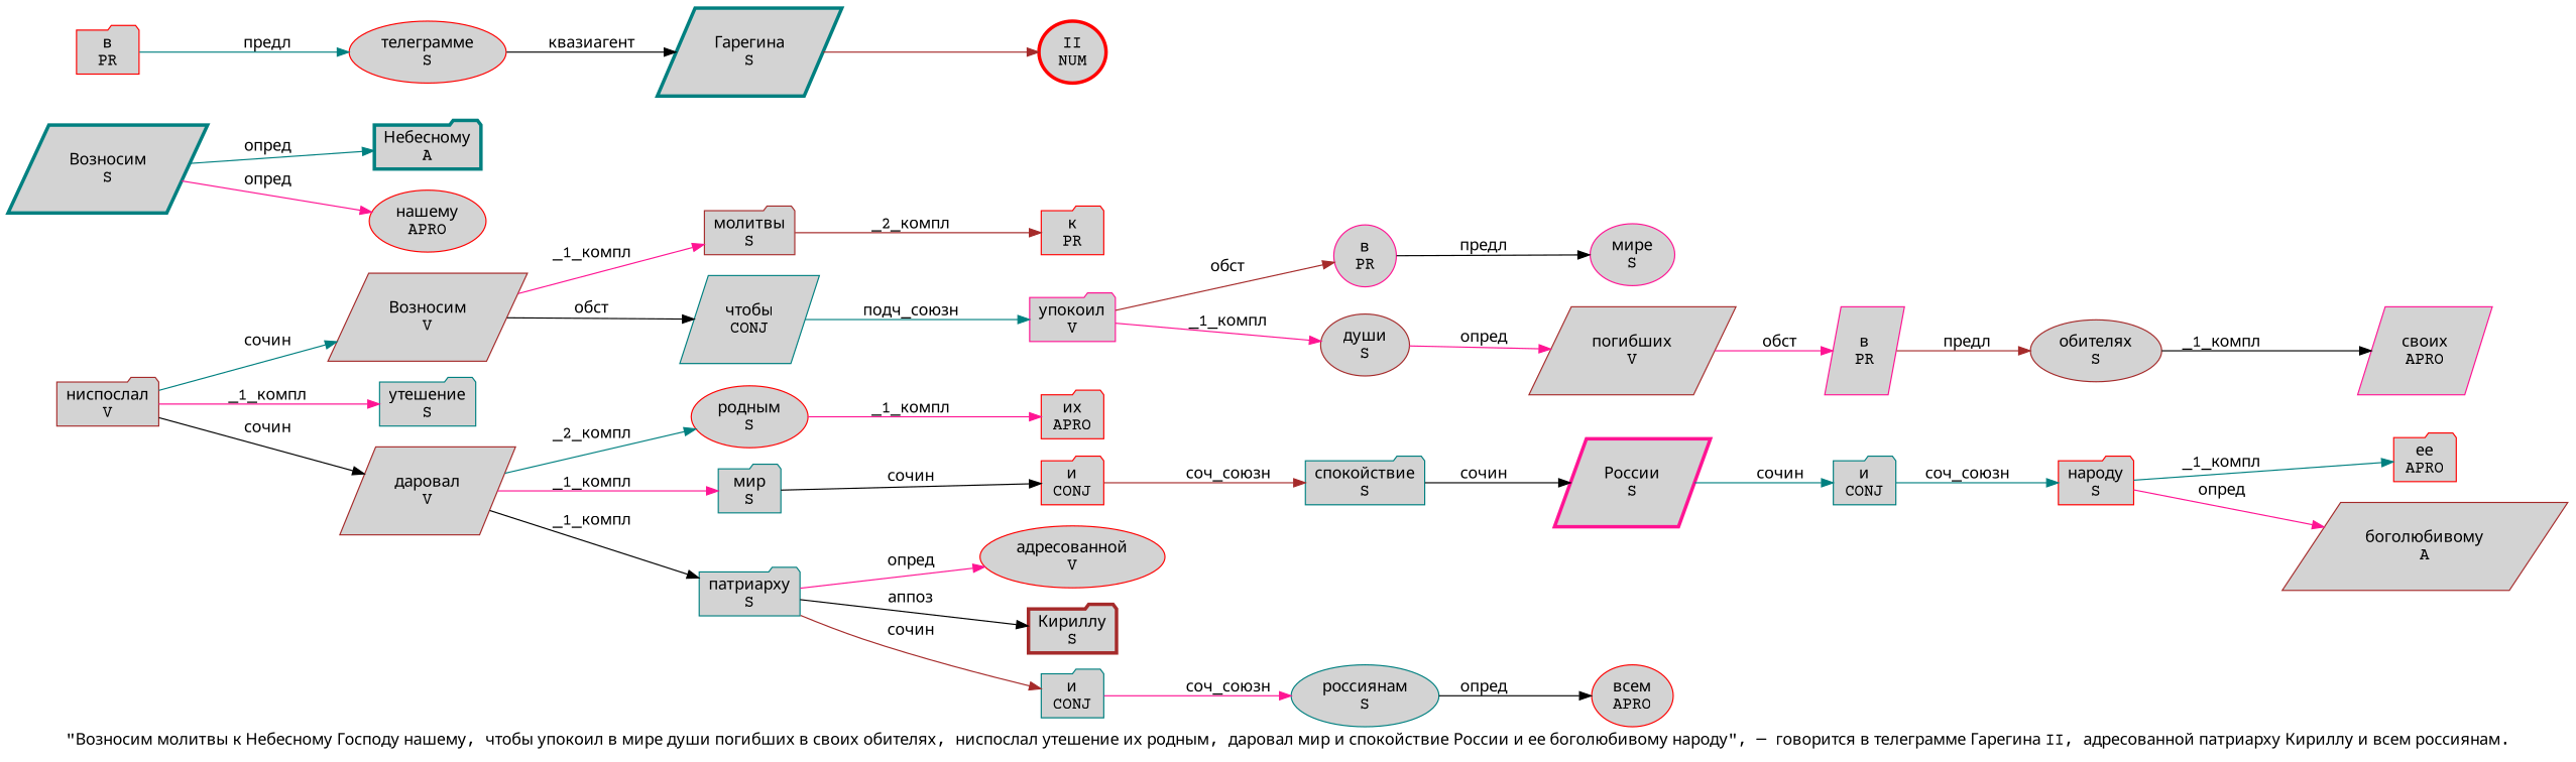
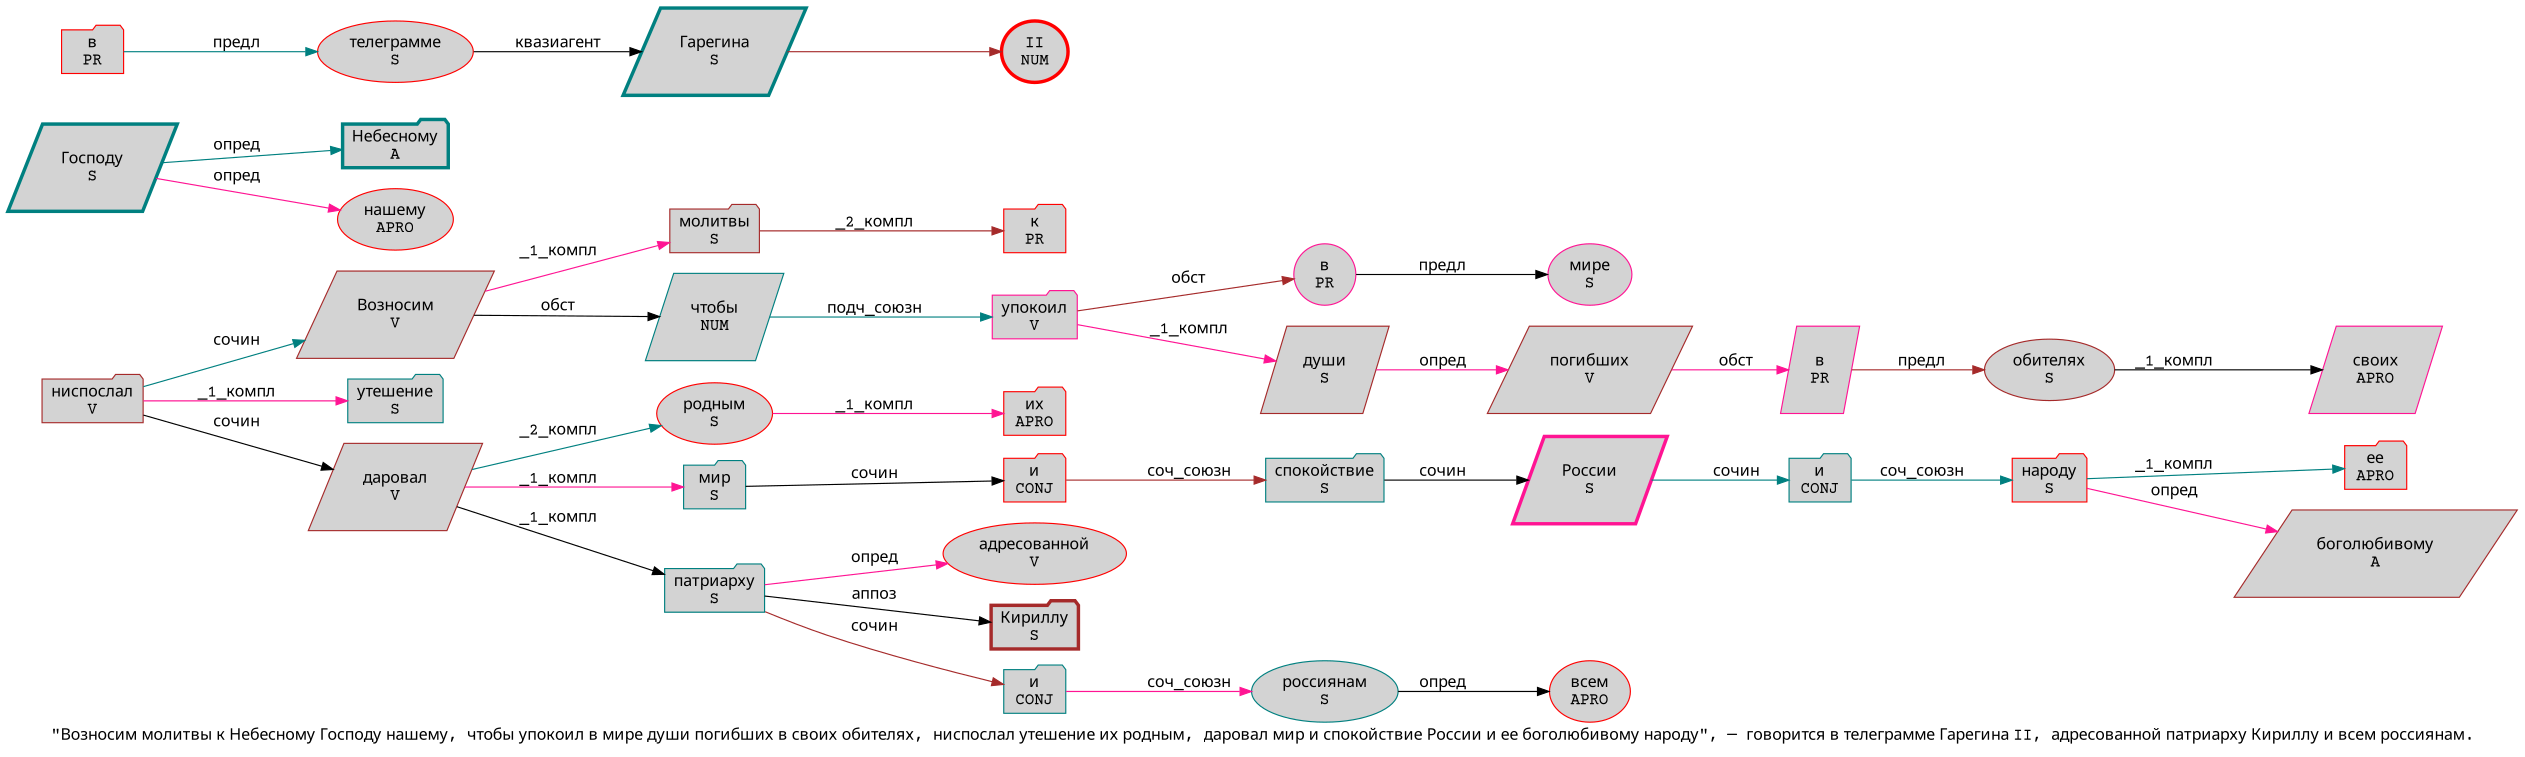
  digraph {
    fontname="Courier Prime"
    label="\"Возносим молитвы к Небесному Господу нашему, чтобы упокоил в мире души погибших в своих обителях, ниспослал утешение их родным, даровал мир и спокойствие России и ее боголюбивому народу\", — говорится в телеграмме Гарегина II, адресованной патриарху Кириллу и всем россиянам."
    rankdir=LR
    node [color=red fillcolor=lightgray fontname="Courier Prime" penwidth=1 shape=folder style=filled]
    edge [color=deeppink fontname="Courier Prime"]
    n1 [color=brown label="Возносим\nV" shape=parallelogram]
    n2 [color=brown label="молитвы\nS"]
-   n3 [color=teal label="чтобы\nCONJ" shape=parallelogram]
+   n3 [color=teal label="чтобы\nNUM" shape=parallelogram]
    n4 [label="к\nPR"]
    n5 [color=deeppink label="упокоил\nV"]
    n6 [color=brown label="ниспослал\nV"]
    n7 [color=teal label="утешение\nS"]
    n8 [color=brown label="даровал\nV" shape=parallelogram]
-   n9 [color=teal label="Возносим\nS" penwidth=3 shape=parallelogram]
+   n9 [color=teal label="Господу\nS" penwidth=3 shape=parallelogram]
    n10 [color=teal label="Небесному\nA" penwidth=3]
    n11 [label="нашему\nAPRO" shape=ellipse]
    n12 [color=deeppink label="в\nPR" shape=ellipse]
-   n13 [color=brown label="души\nS" shape=ellipse]
+   n13 [color=brown label="души\nS" shape=parallelogram]
    n14 [color=deeppink label="мире\nS" shape=ellipse]
    n15 [color=brown label="погибших\nV" shape=parallelogram]
    n16 [color=deeppink label="в\nPR" shape=parallelogram]
    n17 [color=brown label="обителях\nS" shape=ellipse]
    n18 [color=deeppink label="своих\nAPRO" shape=parallelogram]
    n19 [label="родным\nS" shape=ellipse]
    n20 [color=teal label="мир\nS"]
    n21 [color=teal label="патриарху\nS"]
    n22 [label="их\nAPRO"]
    n23 [label="и\nCONJ"]
    n24 [label="адресованной\nV" shape=ellipse]
    n25 [color=brown label="Кириллу\nS" penwidth=3]
    n26 [color=teal label="и\nCONJ"]
    n27 [color=teal label="спокойствие\nS"]
    n28 [color=deeppink label="России\nS" penwidth=3 shape=parallelogram]
    n29 [color=teal label="и\nCONJ"]
    n30 [label="народу\nS"]
    n31 [label="ее\nAPRO"]
    n32 [color=brown label="боголюбивому\nA" shape=parallelogram]
    n33 [label="в\nPR"]
    n34 [label="телеграмме\nS" shape=ellipse]
    n35 [color=teal label="Гарегина\nS" penwidth=3 shape=parallelogram]
    n36 [label="II\nNUM" penwidth=3 shape=ellipse]
    n37 [color=teal label="россиянам\nS" shape=ellipse]
    n38 [label="всем\nAPRO" shape=ellipse]
    n1 -> n2 [label="_1_компл"]
    n1 -> n3 [color=black label="обст"]
    n2 -> n4 [color=brown label="_2_компл"]
    n3 -> n5 [color=teal label="подч_союзн"]
    n5 -> n12 [color=brown label="обст"]
    n5 -> n13 [label="_1_компл"]
    n6 -> n1 [color=teal label="сочин"]
    n6 -> n7 [label="_1_компл"]
    n6 -> n8 [color=black label="сочин"]
    n8 -> n19 [color=teal label="_2_компл"]
    n8 -> n20 [label="_1_компл"]
    n8 -> n21 [color=black label="_1_компл"]
    n9 -> n10 [color=teal label="опред"]
    n9 -> n11 [label="опред"]
    n12 -> n14 [color=black label="предл"]
    n13 -> n15 [label="опред"]
    n15 -> n16 [label="обст"]
    n16 -> n17 [color=brown label="предл"]
    n17 -> n18 [color=black label="_1_компл"]
    n19 -> n22 [label="_1_компл"]
    n20 -> n23 [color=black label="сочин"]
    n21 -> n24 [label="опред"]
    n21 -> n25 [color=black label="аппоз"]
    n21 -> n26 [color=brown label="сочин"]
    n23 -> n27 [color=brown label="соч_союзн"]
    n26 -> n37 [label="соч_союзн"]
    n27 -> n28 [color=black label="сочин"]
    n28 -> n29 [color=teal label="сочин"]
    n29 -> n30 [color=teal label="соч_союзн"]
    n30 -> n31 [color=teal label="_1_компл"]
    n30 -> n32 [label="опред"]
    n33 -> n34 [color=teal label="предл"]
    n34 -> n35 [color=black label="квазиагент"]
    n35 -> n36 [color=brown]
    n37 -> n38 [color=black label="опред"]
  }
